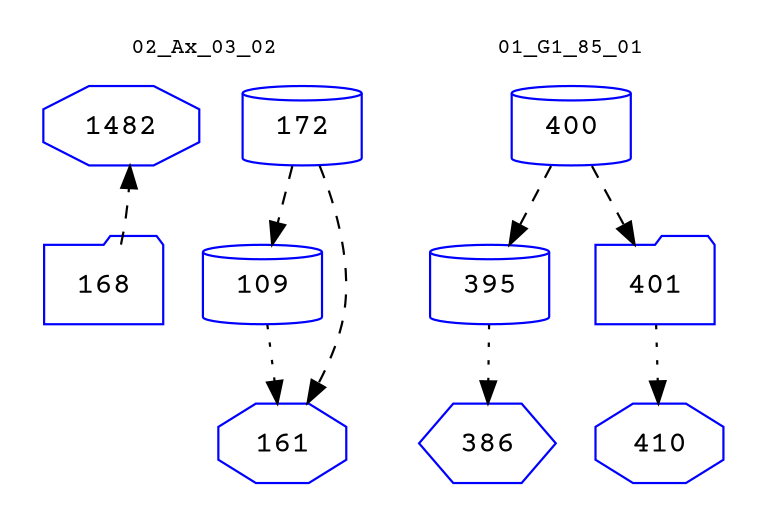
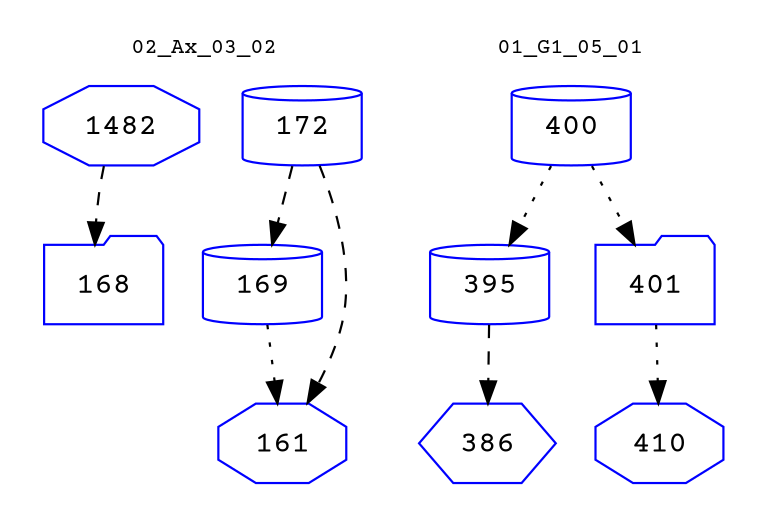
  digraph {
    fontname="Courier Prime"
    node [color=blue fontname="Courier Prime" shape=cylinder]
    edge [color=black fontname="Courier Prime" style=dashed]
    n1 [label=172]
-   n2 [label=109]
+   n2 [label=169]
    n3 [label=1482 shape=octagon]
    n4 [label=161 shape=octagon]
    n5 [label=168 shape=folder]
    n6 [label=400]
    n7 [label=395]
    n8 [label=401 shape=folder]
    n9 [label=386 shape=hexagon]
    n10 [label=410 shape=octagon]
    subgraph cluster_1 {
      color=white
      fontsize=10
      label="02_Ax_03_02"
      n1
      n2
      n3
      n4
      n5
    }
    subgraph cluster_2 {
      color=white
      fontsize=10
-     label="01_G1_85_01"
+     label="01_G1_05_01"
      n6
      n7
      n8
      n9
      n10
    }
    n1 -> n2
    n1 -> n4
    n2 -> n4 [style=dotted]
-   n5 -> n3
-   n6 -> n7
-   n6 -> n8
-   n7 -> n9 [style=dotted]
+   n3 -> n5
+   n6 -> n7 [style=dotted]
+   n6 -> n8 [style=dotted]
+   n7 -> n9
    n8 -> n10 [style=dotted]
  }
